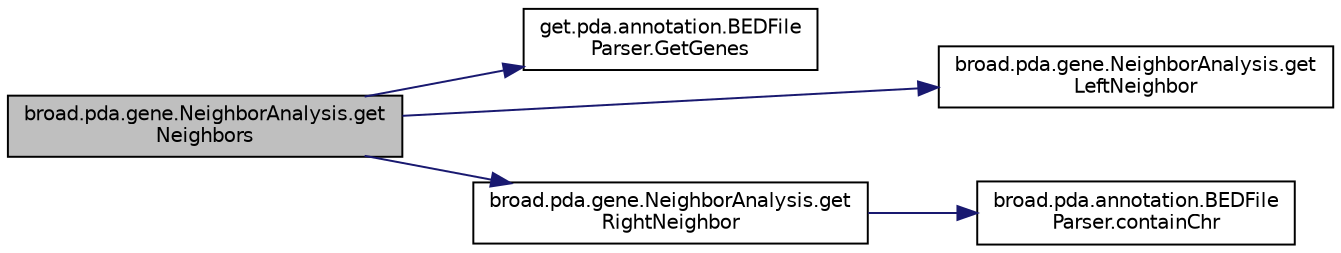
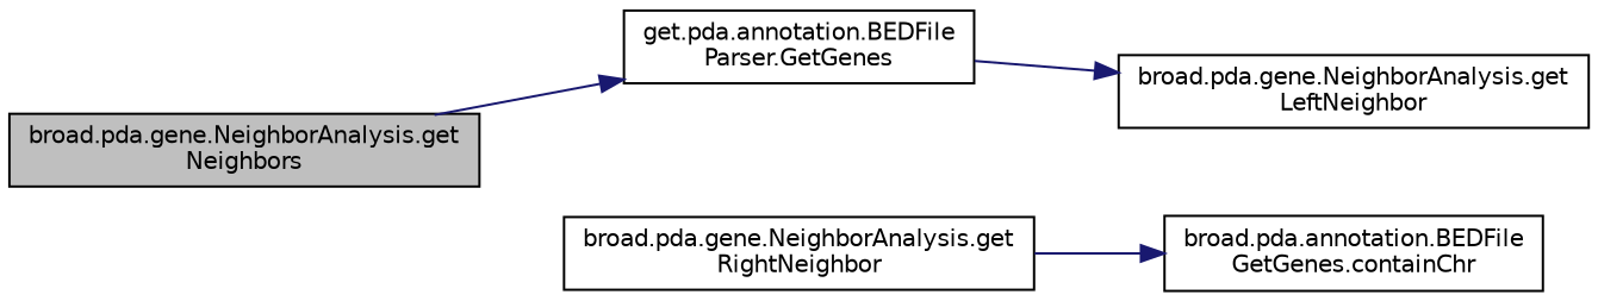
  digraph {
    rankdir=LR
    node [color=black fillcolor=white fontname=Helvetica fontsize=10 shape=record style=filled]
    edge [color=midnightblue fontname=Helvetica fontsize=10 labelfontname=Helvetica labelfontsize=10 style=solid]
    n1 [fillcolor=grey75 fontcolor=black height=0.2 label="broad.pda.gene.NeighborAnalysis.get\lNeighbors" width=0.4]
    n2 [height=0.2 label="get.pda.annotation.BEDFile\lParser.GetGenes" width=0.4]
    n3 [height=0.2 label="broad.pda.gene.NeighborAnalysis.get\lRightNeighbor" width=0.4]
    n4 [height=0.2 label="broad.pda.gene.NeighborAnalysis.get\lLeftNeighbor" width=0.4]
-   n5 [height=0.2 label="broad.pda.annotation.BEDFile\lParser.containChr" width=0.4]
+   n5 [height=0.2 label="broad.pda.annotation.BEDFile\lGetGenes.containChr" width=0.4]
    n1 -> n2
-   n1 -> n3
-   n1 -> n4
+   n2 -> n4
    n3 -> n5
  }
